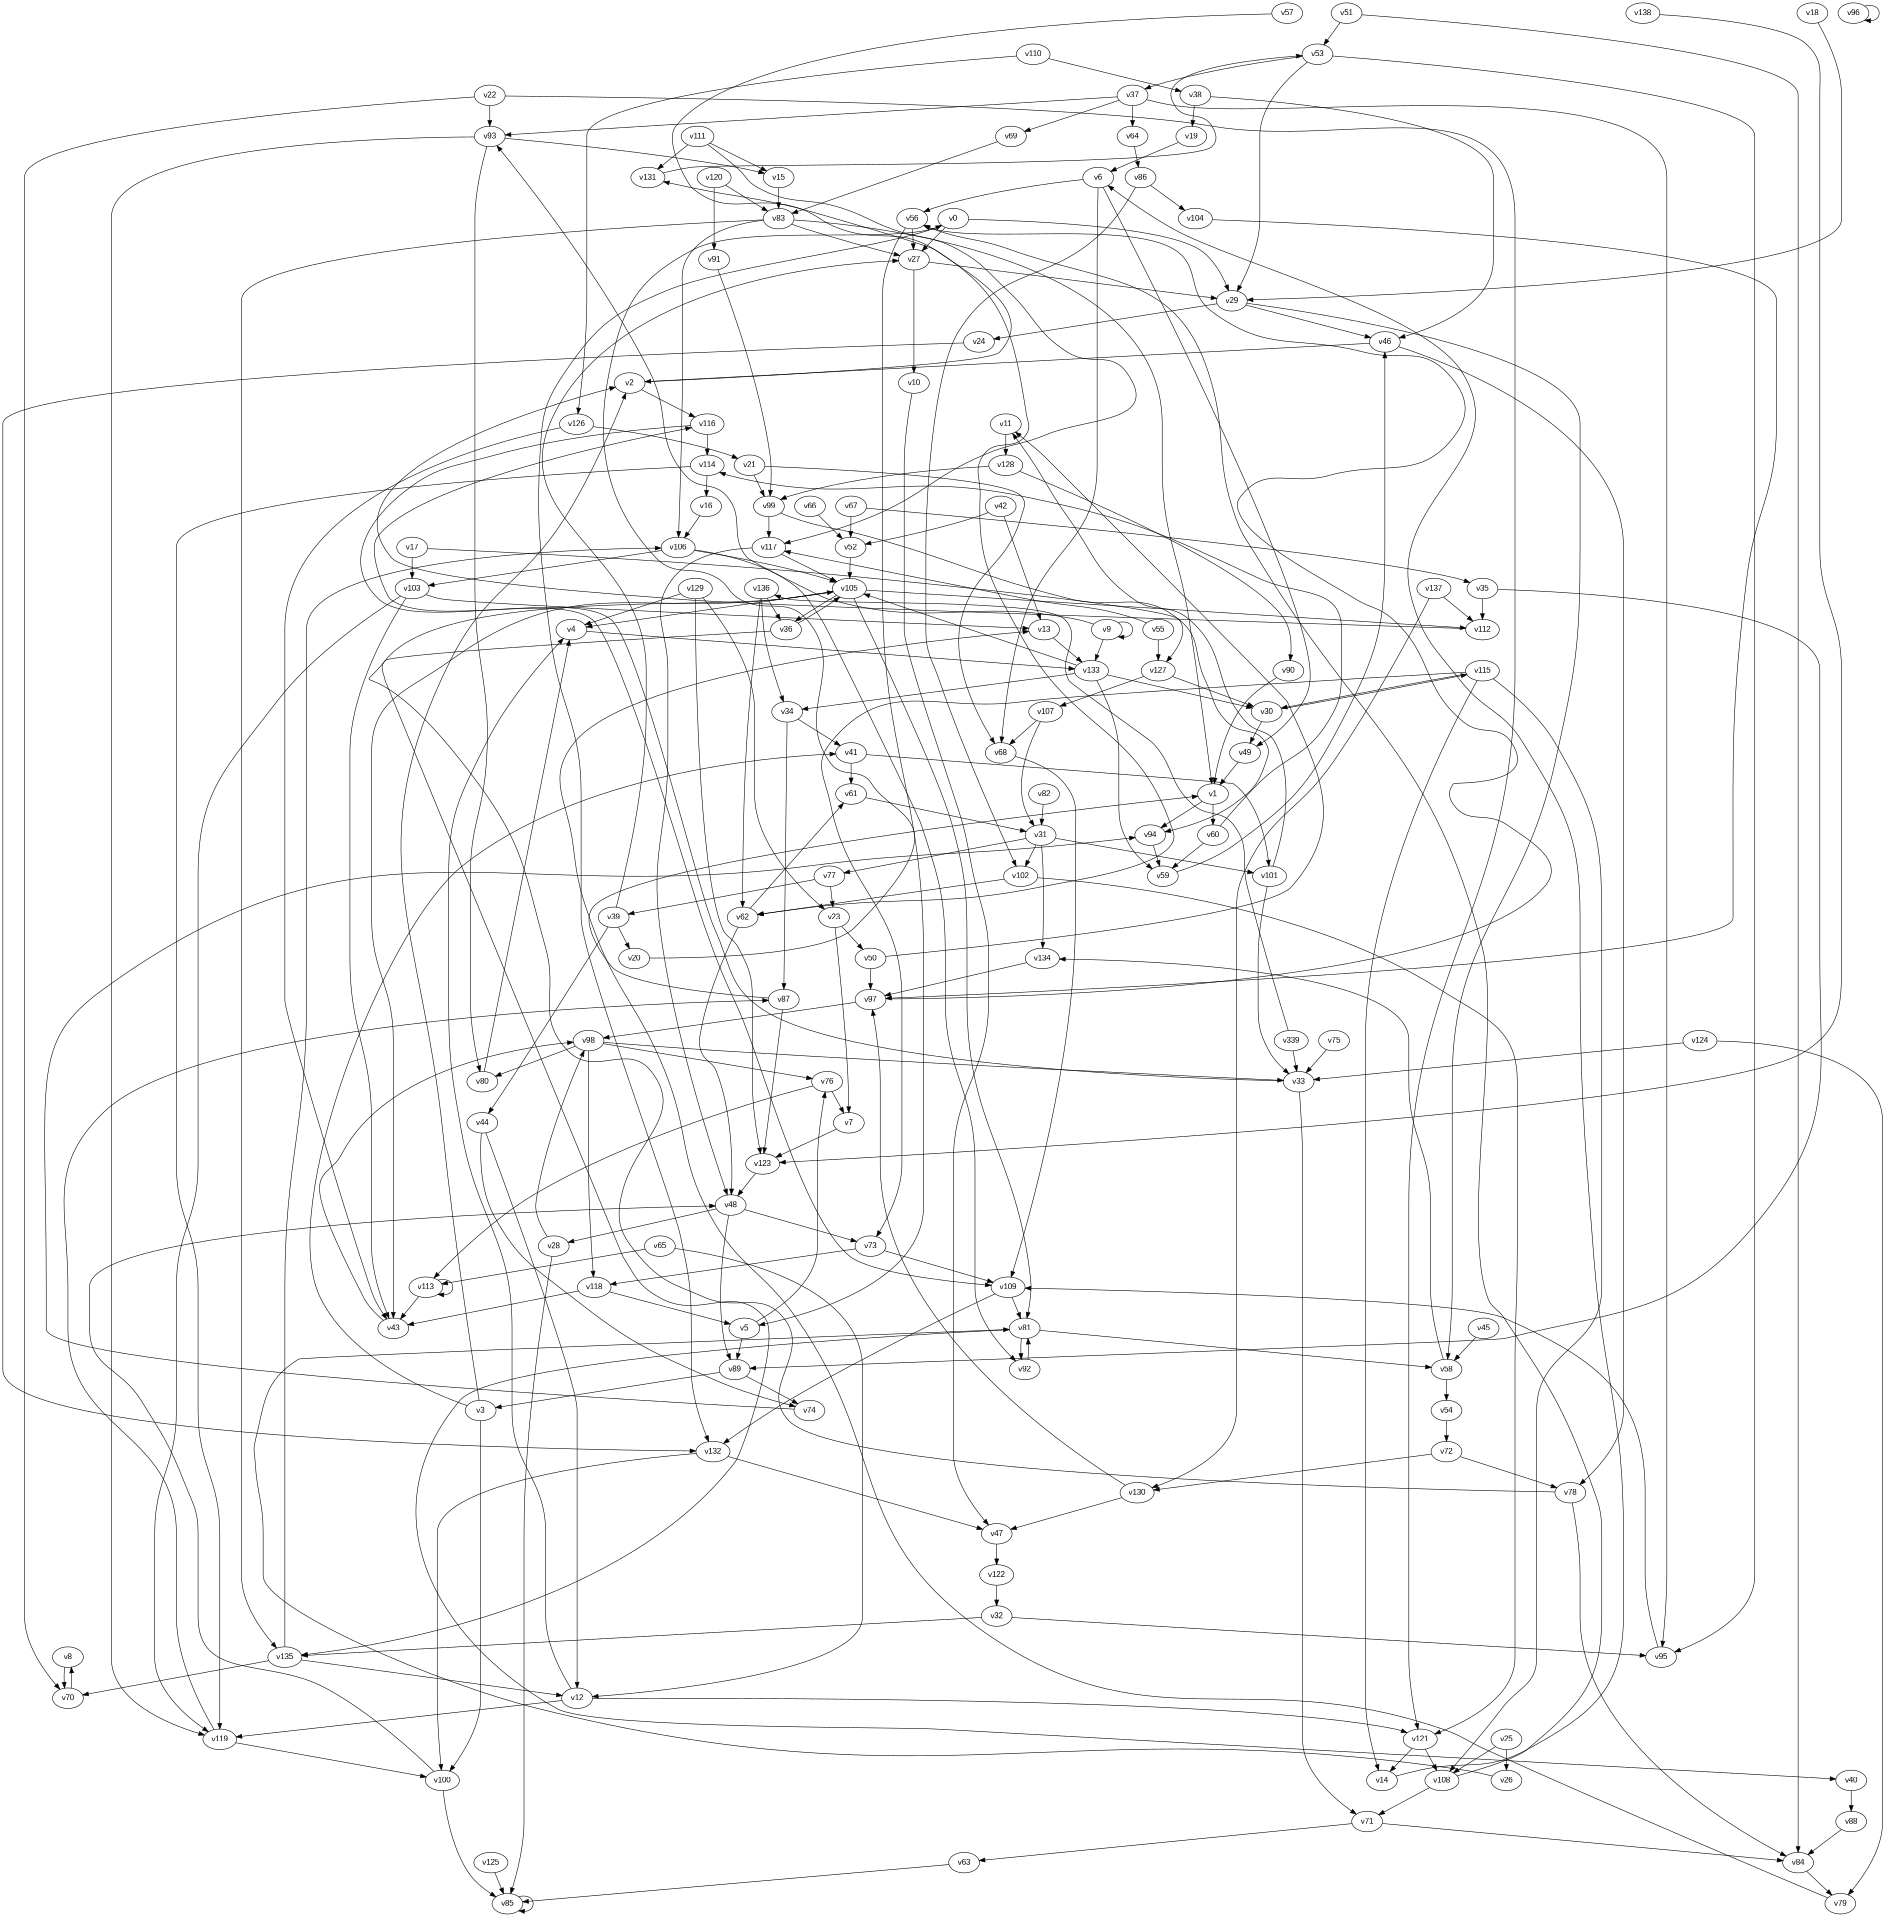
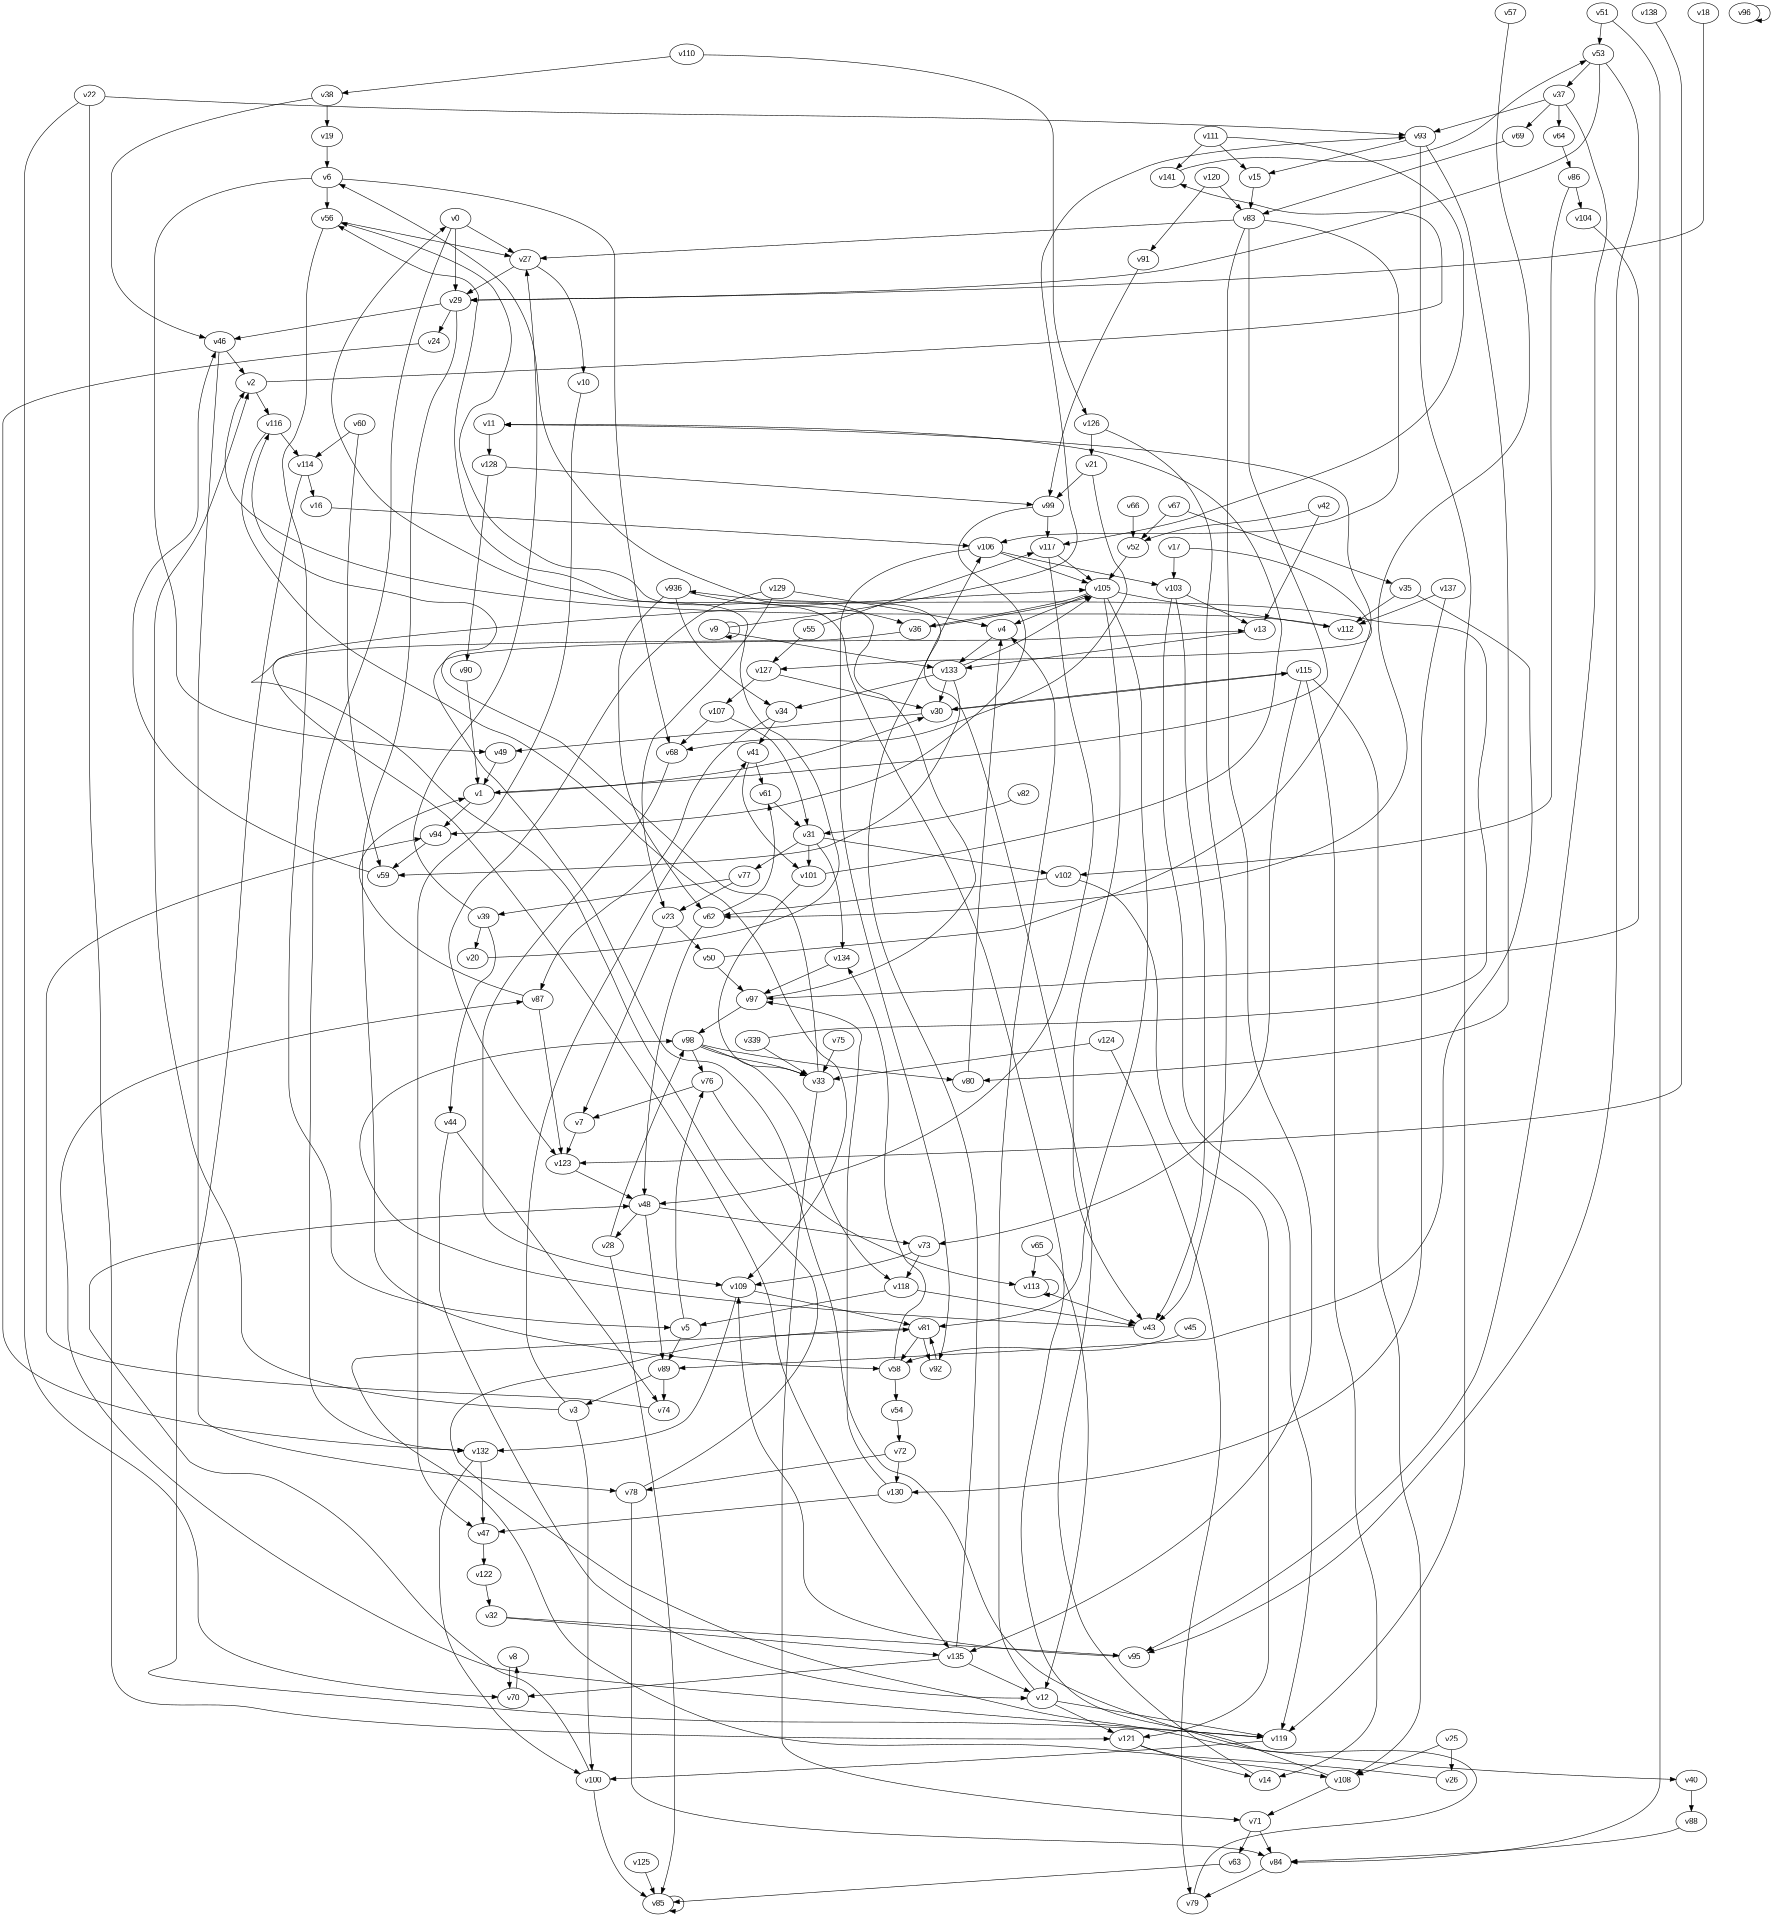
  digraph {
    fontname="Liberation Sans"
    node [fontname="Liberation Sans" player=1]
    edge [fontname="Liberation Sans"]
    v0
    v27
    v29 [player=0]
    v132 [player=0]
    v10
    v24 [player=0]
    v46 [player=0]
    v58
    v100
    v47 [player=0]
    v1 [player=0]
    v60 [player=0]
    v94
    v59 [player=0]
    v114
    v2 [player=0]
    v116
-   v131
+   v131 [label=v141]
    v109
    v53
    v3 [player=0]
    v41 [player=0]
    v101 [player=0]
    v61 [player=0]
    v85
    v48 [player=0]
    v4
    v133
    v30
    v34
    v105
    v5
    v76
    v89
    v7 [player=0]
    v113 [player=0]
    v74 [player=0]
    v6
    v49
    v56
    v68 [player=0]
    v123
    v8
    v70
    v9 [player=0]
    v93 [player=0]
    v119 [player=0]
    v15
    v80
    v122 [player=0]
    v11
    v128
    v99 [player=0]
    v90
    v12
    v121 [player=0]
    v87
    v14 [player=0]
    v108
    v13
    v83
    v106 [player=0]
    v135
    v16
    v103
    v92 [player=0]
    v17
    v127
    v43
    v107
    v18 [player=0]
    v19 [player=0]
    v20
    v21
    v117
    v22
    v23 [player=0]
    v50 [player=0]
    v97
    v25
    v26
    v81
    v71
    v40
    v28 [player=0]
    v98 [player=0]
    v33 [player=0]
    v118
    v78
    v134
    v54 [player=0]
    v115 [player=0]
    v73
    v31 [player=0]
    v77
    v102 [player=0]
    v39 [player=0]
    v62 [player=0]
    v32 [player=0]
    v95
    v84
    v63
    v35
    v112
    v36 [player=0]
    v37
    v64
    v69
    v86
    v38 [player=0]
    v44
    v88 [player=0]
    v42 [player=0]
    v52 [player=0]
    v45
    v51
    v79 [player=0]
    v72 [player=0]
    v130 [player=0]
    v55
    v57 [player=0]
    v104
    v65
    v66
    v67 [player=0]
    v75
    v82
    v91
    v96 [player=0]
    v110
    v126
    v111
    v120 [player=0]
    v124
    v125
    v129
-   v136
+   v136 [label=v936]
    v137
    v138 [player=0]
    n140 [label=v339 player=0]
    v0 -> v27
    v0 -> v29
    v0 -> v132
    v27 -> v29
    v27 -> v10
    v29 -> v24
    v29 -> v46
    v29 -> v58
    v132 -> v100
    v132 -> v47
    v10 -> v47
    v24 -> v132 [constraint="t mod 2 == 1"]
    v46 -> v2
    v46 -> v78
    v58 -> v134
    v58 -> v54
    v100 -> v85
    v100 -> v48 [constraint="t < 8"]
    v47 -> v122
-   v1 -> v60
+   v1 -> v30
    v1 -> v94
    v60 -> v59
    v60 -> v114
    v94 -> v59
    v59 -> v46
    v114 -> v119
    v114 -> v16
    v2 -> v116
    v2 -> v131 [constraint="t < 5"]
    v116 -> v114
    v116 -> v109 [constraint="t < 12"]
    v131 -> v53 [constraint="t >= 5"]
    v109 -> v132
    v109 -> v81
    v53 -> v29
    v53 -> v95
    v53 -> v37
    v3 -> v100
    v3 -> v2
    v3 -> v41
    v41 -> v101
    v41 -> v61
    v101 -> v11 [constraint="t >= 5"]
    v101 -> v33
    v61 -> v31
    v85 -> v85 [constraint="t < 12"]
    v48 -> v89
    v48 -> v28
    v48 -> v73
    v4 -> v133
    v133 -> v59
    v133 -> v30
    v133 -> v34
    v133 -> v105
    v30 -> v49
    v30 -> v115 [constraint="t >= 3"]
    v34 -> v41
    v34 -> v87
    v105 -> v4
    v105 -> v43
    v105 -> v81
    v105 -> v112
    v105 -> v36
    v5 -> v76
    v5 -> v89
    v76 -> v7
    v76 -> v113
    v89 -> v3
    v89 -> v74
    v7 -> v123
    v113 -> v113
    v113 -> v43
    v74 -> v94 [constraint="t >= 2"]
    v6 -> v49
    v6 -> v56
    v6 -> v68
    v49 -> v1
    v56 -> v27
    v56 -> v5
    v68 -> v109
    v123 -> v48
    v8 -> v70
    v70 -> v8 [constraint="t mod 4 == 0"]
    v9 -> v133
    v9 -> v9
    v9 -> v93 [constraint="t mod 5 == 2"]
    v93 -> v119
    v93 -> v15
    v93 -> v80
    v119 -> v100
    v119 -> v87 [constraint="t mod 2 == 1"]
    v15 -> v83
    v80 -> v4
    v122 -> v32
    v11 -> v128
    v128 -> v99
    v128 -> v90
    v99 -> v94 [constraint="t mod 4 == 0"]
    v99 -> v117
    v90 -> v1
    v12 -> v4
    v12 -> v119
    v12 -> v121
    v121 -> v14
    v121 -> v108
    v87 -> v1 [constraint="t < 6"]
    v87 -> v123
    v14 -> v6 [constraint="t >= 2"]
    v108 -> v56 [constraint="t < 14"]
    v108 -> v71
    v13 -> v133 [constraint="t < 8"]
    v83 -> v27
    v83 -> v1
    v83 -> v106
    v83 -> v135
    v106 -> v105
    v106 -> v103
    v106 -> v92
    v135 -> v70
    v135 -> v12
    v135 -> v106
    v16 -> v106
    v103 -> v119
    v103 -> v13
    v103 -> v43
    v92 -> v81
    v17 -> v103
    v17 -> v127 [constraint="t >= 5"]
    v127 -> v30
    v127 -> v107
    v43 -> v98 [constraint="t mod 5 == 2"]
    v107 -> v68
    v107 -> v31
    v18 -> v29 [constraint="t mod 3 == 1"]
    v19 -> v6
    v20 -> v0 [constraint="t < 5"]
    v21 -> v68
    v21 -> v99
    v117 -> v48
    v117 -> v105
    v22 -> v70
    v22 -> v93
    v22 -> v121
    v23 -> v7
    v23 -> v50
    v50 -> v11 [constraint="t mod 3 == 0"]
    v50 -> v97
    v97 -> v56 [constraint="t >= 2"]
    v97 -> v98
    v25 -> v108
    v25 -> v26
    v26 -> v81 [constraint="t >= 3"]
    v81 -> v58
    v81 -> v92
    v81 -> v40 [constraint="t < 14"]
    v71 -> v84
    v71 -> v63
    v40 -> v88
    v28 -> v85
    v28 -> v98
    v98 -> v76
    v98 -> v80
    v98 -> v33
    v98 -> v118
    v33 -> v116 [constraint="t >= 4"]
    v33 -> v71
    v118 -> v5
    v118 -> v43
    v78 -> v105 [constraint="t < 13"]
    v78 -> v84
    v134 -> v97
    v54 -> v72
    v115 -> v30
    v115 -> v14
    v115 -> v108
    v115 -> v73
    v73 -> v109
    v73 -> v118
    v31 -> v101
    v31 -> v134
    v31 -> v77
    v31 -> v102
    v77 -> v23
    v77 -> v39
    v102 -> v121
    v102 -> v62
    v39 -> v27
    v39 -> v20
    v39 -> v44
    v62 -> v61
    v62 -> v48
    v32 -> v135
    v32 -> v95
    v95 -> v109
    v84 -> v79
    v63 -> v85
    v35 -> v89 [constraint="t mod 5 == 1"]
    v35 -> v112
    v112 -> v2 [constraint="t >= 3"]
    v36 -> v105
    v36 -> v135 [constraint="t mod 5 == 1"]
    v37 -> v93
    v37 -> v95
    v37 -> v64
    v37 -> v69
    v64 -> v86
    v69 -> v83
    v86 -> v102
    v86 -> v104
    v38 -> v46
    v38 -> v19
    v44 -> v74 [constraint="t < 6"]
    v44 -> v12
    v88 -> v84
    v42 -> v13
    v42 -> v52
    v52 -> v105
    v45 -> v58
    v51 -> v53
    v51 -> v84
    v79 -> v13 [constraint="t mod 3 == 1"]
    v72 -> v78
    v72 -> v130
    v130 -> v47
    v130 -> v97
    v55 -> v127
    v55 -> v117 [constraint="t < 7"]
    v57 -> v62 [constraint="t < 11"]
    v104 -> v97 [constraint="t < 5"]
    v65 -> v113
    v65 -> v12
    v66 -> v52
    v67 -> v35 [constraint="t < 9"]
    v67 -> v52
    v75 -> v33
    v82 -> v31
    v91 -> v99
    v96 -> v96
    v110 -> v38
    v110 -> v126
    v126 -> v43
    v126 -> v21
    v111 -> v131
    v111 -> v15
    v111 -> v117 [constraint="t mod 2 == 1"]
    v120 -> v83
    v120 -> v91
    v124 -> v33
    v124 -> v79
    v125 -> v85
    v129 -> v4
    v129 -> v123
    v129 -> v23
    v136 -> v34
    v136 -> v62
    v136 -> v36
    v137 -> v112
    v137 -> v130
    v138 -> v123 [constraint="t < 7"]
    n140 -> v33
    n140 -> v136 [constraint="t < 14"]
  }
